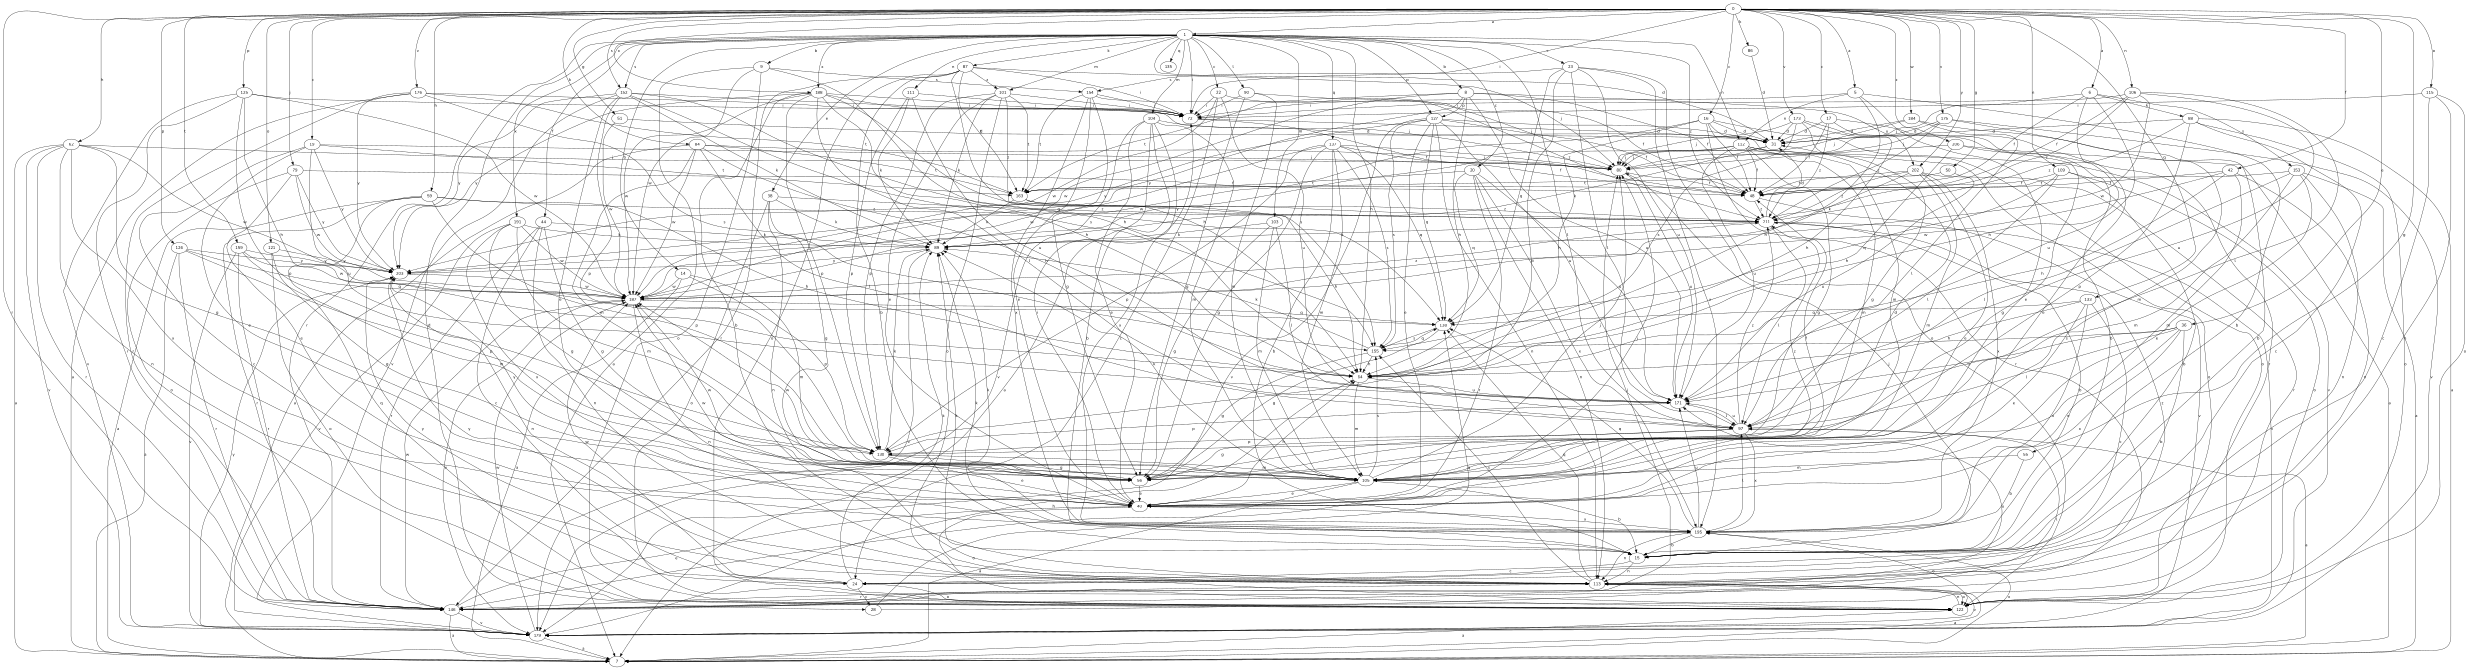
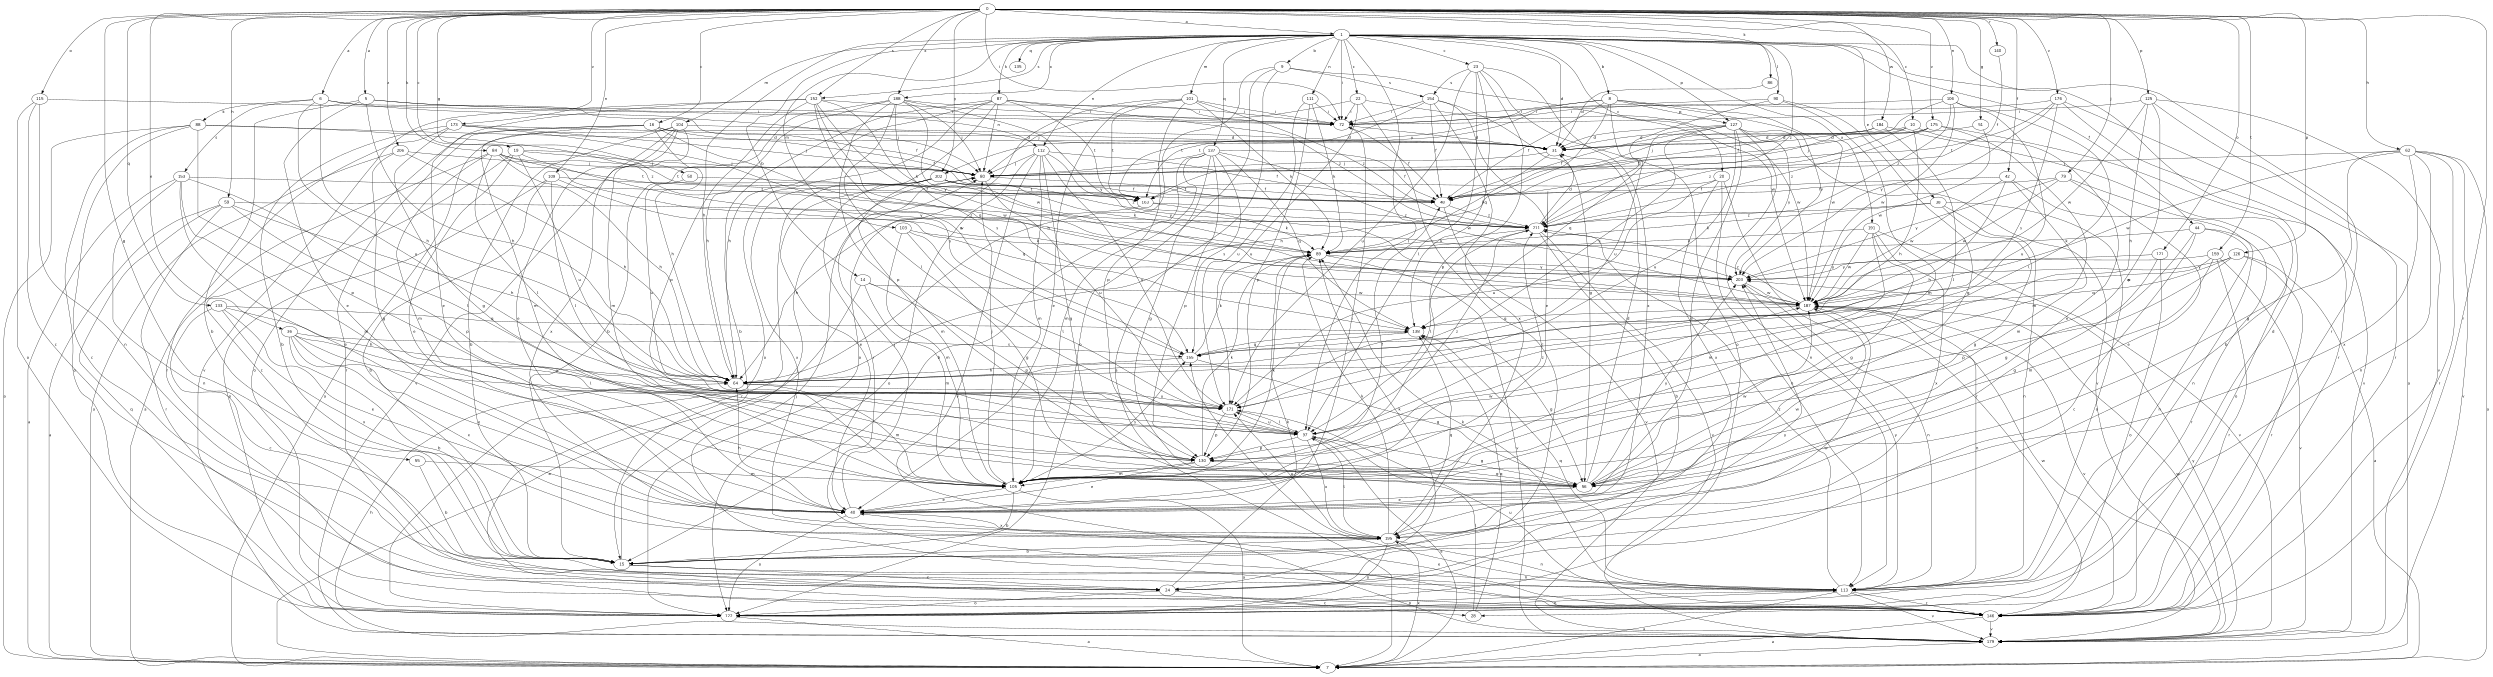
  strict digraph {
    fontname=Nunito
    node [fontname=Nunito]
    edge [fontname=Nunito]
    0
    1
    5
    6
    16
-   17
+   17 [label=10]
    19
    36
    42
    50
    51
    55
    59
    62
    72
    79
    84
    86
    106
    109
    115
    121
    125
    126
    133
+   140
    146
    152
    159
    173
    175
    176
    184
    188
    202
    206
    8
    9
    14
    20
    22
    23
    28
    31
    38
    44
    64
    87
    90
    97
    101
    103
    104
    111
    112
    127
    135
    137
    191
    211
    15
    40
    48
    80
    88
    153
    171
    187
    122
    105
    163
    203
    24
    195
    155
    113
    7
    130
    56
    179
    138
    89
    154
    0 -> 1 [label=a]
    0 -> 5 [label=a]
    0 -> 6 [label=a]
    0 -> 16 [label=c]
    0 -> 17 [label=c]
    0 -> 19 [label=c]
    0 -> 36 [label=e]
    0 -> 42 [label=f]
    0 -> 50 [label=g]
    0 -> 51 [label=g]
    0 -> 55 [label=g]
    0 -> 59 [label=h]
    0 -> 62 [label=h]
    0 -> 72 [label=i]
    0 -> 79 [label=j]
    0 -> 84 [label=k]
    0 -> 86 [label=k]
    0 -> 106 [label=n]
    0 -> 109 [label=n]
    0 -> 115 [label=o]
    0 -> 121 [label=o]
    0 -> 125 [label=p]
    0 -> 126 [label=p]
    0 -> 133 [label=q]
+   0 -> 140 [label=r]
    0 -> 146 [label=r]
    0 -> 152 [label=s]
    0 -> 159 [label=t]
    0 -> 173 [label=v]
    0 -> 175 [label=v]
    0 -> 176 [label=v]
    0 -> 184 [label=w]
    0 -> 188 [label=x]
    0 -> 202 [label=y]
    0 -> 206 [label=z]
    1 -> 72 [label=i]
    1 -> 146 [label=r]
    1 -> 152 [label=s]
    1 -> 188 [label=x]
    1 -> 8 [label=b]
    1 -> 9 [label=b]
    1 -> 14 [label=b]
    1 -> 20 [label=c]
    1 -> 22 [label=c]
    1 -> 23 [label=c]
    1 -> 28 [label=d]
    1 -> 31 [label=d]
    1 -> 38 [label=e]
    1 -> 44 [label=f]
    1 -> 64 [label=h]
    1 -> 87 [label=k]
    1 -> 90 [label=l]
    1 -> 97 [label=l]
    1 -> 101 [label=m]
    1 -> 103 [label=m]
    1 -> 104 [label=m]
    1 -> 111 [label=n]
    1 -> 112 [label=n]
    1 -> 127 [label=p]
    1 -> 135 [label=q]
    1 -> 137 [label=q]
    1 -> 191 [label=x]
    1 -> 211 [label=z]
    5 -> 72 [label=i]
    5 -> 64 [label=h]
    5 -> 112 [label=n]
    5 -> 15 [label=b]
    5 -> 40 [label=e]
    6 -> 64 [label=h]
    6 -> 48 [label=f]
    6 -> 80 [label=j]
    6 -> 88 [label=k]
    6 -> 153 [label=s]
    6 -> 171 [label=u]
    16 -> 146 [label=r]
    16 -> 31 [label=d]
    16 -> 64 [label=h]
    16 -> 48 [label=f]
    16 -> 187 [label=w]
    16 -> 122 [label=o]
    16 -> 105 [label=m]
    17 -> 31 [label=d]
    17 -> 64 [label=h]
    17 -> 211 [label=z]
    17 -> 40 [label=e]
    17 -> 48 [label=f]
    19 -> 40 [label=e]
    19 -> 80 [label=j]
    19 -> 171 [label=u]
    19 -> 163 [label=t]
    19 -> 203 [label=y]
    19 -> 24 [label=c]
    36 -> 97 [label=l]
    36 -> 15 [label=b]
    36 -> 40 [label=e]
    36 -> 171 [label=u]
    36 -> 195 [label=x]
    36 -> 155 [label=s]
    42 -> 64 [label=h]
    42 -> 48 [label=f]
    42 -> 187 [label=w]
    42 -> 105 [label=m]
    42 -> 113 [label=n]
    50 -> 171 [label=u]
    50 -> 163 [label=t]
    51 -> 31 [label=d]
    51 -> 187 [label=w]
-   55 -> 195 [label=b]
+   55 -> 15 [label=b]
    55 -> 105 [label=m]
    59 -> 146 [label=r]
    59 -> 64 [label=h]
    59 -> 211 [label=z]
    59 -> 122 [label=q]
    59 -> 7 [label=a]
    59 -> 130 [label=p]
    62 -> 146 [label=r]
    62 -> 80 [label=j]
    62 -> 187 [label=w]
    62 -> 195 [label=x]
    62 -> 113 [label=n]
    62 -> 7 [label=a]
    62 -> 56 [label=g]
    62 -> 179 [label=v]
    72 -> 31 [label=d]
    72 -> 48 [label=f]
    79 -> 40 [label=e]
    79 -> 48 [label=f]
    79 -> 187 [label=w]
    79 -> 122 [label=o]
    79 -> 203 [label=y]
    84 -> 64 [label=h]
    84 -> 97 [label=l]
    84 -> 80 [label=j]
    84 -> 187 [label=w]
    84 -> 105 [label=m]
    84 -> 163 [label=t]
    84 -> 7 [label=a]
    86 -> 31 [label=d]
    106 -> 72 [label=i]
    106 -> 97 [label=l]
    106 -> 211 [label=z]
    106 -> 48 [label=f]
    106 -> 171 [label=u]
    106 -> 187 [label=w]
    109 -> 97 [label=l]
    109 -> 15 [label=b]
    109 -> 48 [label=f]
    109 -> 122 [label=o]
    109 -> 138 [label=q]
    115 -> 72 [label=i]
    115 -> 122 [label=o]
    115 -> 24 [label=c]
    115 -> 113 [label=n]
    121 -> 122 [label=o]
    121 -> 203 [label=y]
    121 -> 56 [label=g]
    125 -> 72 [label=i]
    125 -> 146 [label=r]
    125 -> 64 [label=h]
    125 -> 187 [label=w]
    125 -> 130 [label=p]
    125 -> 179 [label=v]
    126 -> 146 [label=r]
    126 -> 203 [label=y]
    126 -> 7 [label=a]
    126 -> 130 [label=p]
    126 -> 138 [label=q]
    133 -> 64 [label=h]
    133 -> 40 [label=e]
    133 -> 24 [label=c]
    133 -> 195 [label=x]
    133 -> 138 [label=q]
+   140 -> 48 [label=f]
    146 -> 40 [label=e]
    146 -> 80 [label=j]
    146 -> 171 [label=u]
    146 -> 187 [label=w]
    146 -> 7 [label=a]
    146 -> 179 [label=v]
    152 -> 72 [label=i]
    152 -> 40 [label=e]
    152 -> 203 [label=y]
    152 -> 155 [label=s]
    152 -> 130 [label=p]
    152 -> 179 [label=v]
    152 -> 138 [label=q]
    152 -> 89 [label=k]
    159 -> 146 [label=r]
    159 -> 187 [label=w]
    159 -> 105 [label=m]
    159 -> 203 [label=y]
    159 -> 179 [label=v]
    173 -> 146 [label=r]
    173 -> 31 [label=d]
    173 -> 15 [label=b]
    173 -> 80 [label=j]
    173 -> 155 [label=s]
    173 -> 56 [label=g]
    175 -> 31 [label=d]
    175 -> 211 [label=z]
    175 -> 80 [label=j]
    175 -> 105 [label=m]
    175 -> 179 [label=v]
    176 -> 72 [label=i]
    176 -> 146 [label=r]
    176 -> 163 [label=t]
    176 -> 203 [label=y]
    176 -> 155 [label=s]
    176 -> 7 [label=a]
    184 -> 31 [label=d]
    184 -> 97 [label=l]
    184 -> 15 [label=b]
    184 -> 80 [label=j]
    188 -> 72 [label=i]
    188 -> 64 [label=h]
    188 -> 97 [label=l]
    188 -> 15 [label=b]
    188 -> 80 [label=j]
    188 -> 187 [label=w]
    188 -> 203 [label=y]
    188 -> 155 [label=s]
    188 -> 130 [label=p]
    202 -> 146 [label=r]
    202 -> 211 [label=z]
    202 -> 40 [label=e]
    202 -> 48 [label=f]
    202 -> 105 [label=m]
    202 -> 195 [label=x]
    202 -> 89 [label=k]
    206 -> 64 [label=h]
    206 -> 80 [label=j]
    206 -> 7 [label=a]
    206 -> 56 [label=g]
    8 -> 202 [label=y]
    8 -> 64 [label=h]
    8 -> 127 [label=p]
    8 -> 48 [label=f]
    8 -> 171 [label=u]
    8 -> 187 [label=w]
    8 -> 163 [label=t]
    8 -> 203 [label=y]
    9 -> 64 [label=h]
    9 -> 187 [label=w]
    9 -> 122 [label=o]
    9 -> 7 [label=a]
    9 -> 154 [label=s]
    14 -> 187 [label=w]
    14 -> 105 [label=m]
    14 -> 7 [label=a]
    14 -> 130 [label=p]
    20 -> 146 [label=r]
    20 -> 171 [label=u]
    20 -> 163 [label=t]
    20 -> 195 [label=x]
    20 -> 113 [label=n]
-   20 -> 138 [label=q]
    22 -> 72 [label=i]
    22 -> 80 [label=j]
    22 -> 171 [label=u]
    22 -> 187 [label=w]
    22 -> 24 [label=c]
    23 -> 97 [label=l]
    23 -> 171 [label=u]
    23 -> 122 [label=o]
    23 -> 195 [label=x]
    23 -> 130 [label=p]
    23 -> 138 [label=q]
    23 -> 154 [label=s]
    28 -> 97 [label=l]
    28 -> 138 [label=q]
    31 -> 80 [label=j]
    31 -> 89 [label=k]
    38 -> 211 [label=z]
    38 -> 122 [label=o]
    38 -> 113 [label=n]
    38 -> 56 [label=g]
    38 -> 89 [label=k]
    44 -> 146 [label=r]
    44 -> 24 [label=c]
    44 -> 113 [label=n]
    44 -> 56 [label=g]
    44 -> 89 [label=k]
    64 -> 171 [label=u]
    64 -> 105 [label=m]
    87 -> 72 [label=i]
    87 -> 146 [label=r]
    87 -> 64 [label=h]
-   87 -> 101 [label=z]
+   87 -> 211 [label=z]
    87 -> 15 [label=b]
    87 -> 80 [label=j]
    87 -> 122 [label=o]
    87 -> 163 [label=t]
    90 -> 72 [label=i]
    90 -> 211 [label=z]
    90 -> 105 [label=m]
    90 -> 56 [label=g]
    97 -> 211 [label=z]
    97 -> 171 [label=u]
    97 -> 195 [label=x]
    97 -> 7 [label=a]
    97 -> 130 [label=p]
    97 -> 56 [label=g]
    101 -> 72 [label=i]
    101 -> 211 [label=z]
    101 -> 40 [label=e]
    101 -> 122 [label=o]
    101 -> 163 [label=t]
    101 -> 130 [label=p]
    101 -> 89 [label=k]
    103 -> 97 [label=l]
    103 -> 105 [label=m]
    103 -> 56 [label=g]
    103 -> 89 [label=k]
    104 -> 31 [label=d]
    104 -> 15 [label=b]
    104 -> 40 [label=e]
    104 -> 105 [label=m]
    104 -> 195 [label=x]
    104 -> 7 [label=a]
    104 -> 179 [label=v]
    111 -> 72 [label=i]
    111 -> 171 [label=u]
    111 -> 130 [label=p]
    111 -> 89 [label=k]
    112 -> 48 [label=f]
    112 -> 80 [label=j]
    112 -> 171 [label=u]
    112 -> 122 [label=o]
    112 -> 105 [label=m]
    112 -> 203 [label=y]
    112 -> 56 [label=g]
    112 -> 179 [label=v]
    127 -> 31 [label=d]
    127 -> 40 [label=e]
    127 -> 48 [label=f]
    127 -> 171 [label=u]
    127 -> 203 [label=y]
    127 -> 155 [label=s]
    127 -> 113 [label=n]
    127 -> 179 [label=v]
    127 -> 138 [label=q]
    137 -> 15 [label=b]
    137 -> 48 [label=f]
    137 -> 80 [label=j]
    137 -> 187 [label=w]
    137 -> 105 [label=m]
    137 -> 155 [label=s]
    137 -> 130 [label=p]
    137 -> 56 [label=g]
    137 -> 138 [label=q]
    191 -> 187 [label=w]
    191 -> 105 [label=m]
    191 -> 195 [label=x]
    191 -> 56 [label=g]
    191 -> 179 [label=v]
    191 -> 89 [label=k]
    211 -> 31 [label=d]
    211 -> 97 [label=l]
    211 -> 15 [label=b]
    211 -> 179 [label=v]
    211 -> 89 [label=k]
    15 -> 80 [label=j]
    15 -> 24 [label=c]
    15 -> 113 [label=n]
    15 -> 89 [label=k]
    40 -> 72 [label=i]
    40 -> 64 [label=h]
    40 -> 80 [label=j]
    40 -> 187 [label=w]
    40 -> 122 [label=o]
    40 -> 195 [label=x]
    48 -> 211 [label=z]
    48 -> 179 [label=v]
    80 -> 48 [label=f]
    80 -> 171 [label=u]
    88 -> 31 [label=d]
    88 -> 211 [label=z]
    88 -> 122 [label=o]
    88 -> 24 [label=c]
    88 -> 7 [label=a]
    88 -> 130 [label=p]
    153 -> 97 [label=l]
    153 -> 40 [label=e]
    153 -> 105 [label=m]
    153 -> 163 [label=t]
    153 -> 113 [label=n]
    153 -> 7 [label=a]
    171 -> 97 [label=l]
    171 -> 130 [label=p]
    187 -> 211 [label=z]
    187 -> 113 [label=n]
    187 -> 179 [label=v]
    187 -> 138 [label=q]
    122 -> 113 [label=n]
    122 -> 7 [label=a]
    105 -> 211 [label=z]
    105 -> 15 [label=b]
    105 -> 40 [label=e]
    105 -> 48 [label=f]
    105 -> 80 [label=j]
    105 -> 187 [label=w]
    105 -> 155 [label=s]
    105 -> 7 [label=a]
    105 -> 89 [label=k]
    163 -> 64 [label=h]
    163 -> 211 [label=z]
    163 -> 89 [label=k]
    203 -> 187 [label=w]
    203 -> 113 [label=n]
    24 -> 28 [label=c]
    24 -> 187 [label=w]
    24 -> 122 [label=o]
    24 -> 203 [label=y]
    24 -> 89 [label=k]
    195 -> 97 [label=l]
    195 -> 15 [label=b]
    195 -> 171 [label=u]
    195 -> 122 [label=o]
    195 -> 113 [label=n]
    195 -> 138 [label=q]
    195 -> 89 [label=k]
    155 -> 64 [label=h]
    155 -> 56 [label=g]
    155 -> 138 [label=q]
    155 -> 89 [label=k]
    113 -> 146 [label=r]
    113 -> 211 [label=z]
    113 -> 122 [label=o]
    113 -> 203 [label=y]
    113 -> 155 [label=s]
    113 -> 7 [label=a]
    113 -> 179 [label=v]
    113 -> 138 [label=q]
    113 -> 89 [label=k]
    7 -> 195 [label=x]
    130 -> 40 [label=e]
    130 -> 105 [label=m]
    130 -> 56 [label=g]
    130 -> 89 [label=k]
    56 -> 31 [label=d]
    56 -> 40 [label=e]
    56 -> 187 [label=w]
    56 -> 203 [label=y]
    179 -> 64 [label=h]
    179 -> 187 [label=w]
    179 -> 203 [label=y]
    179 -> 7 [label=a]
    138 -> 155 [label=s]
    138 -> 56 [label=g]
    89 -> 203 [label=y]
    89 -> 179 [label=v]
    154 -> 72 [label=i]
    154 -> 40 [label=e]
    154 -> 48 [label=f]
    154 -> 163 [label=t]
    154 -> 195 [label=x]
    154 -> 56 [label=g]
  }
